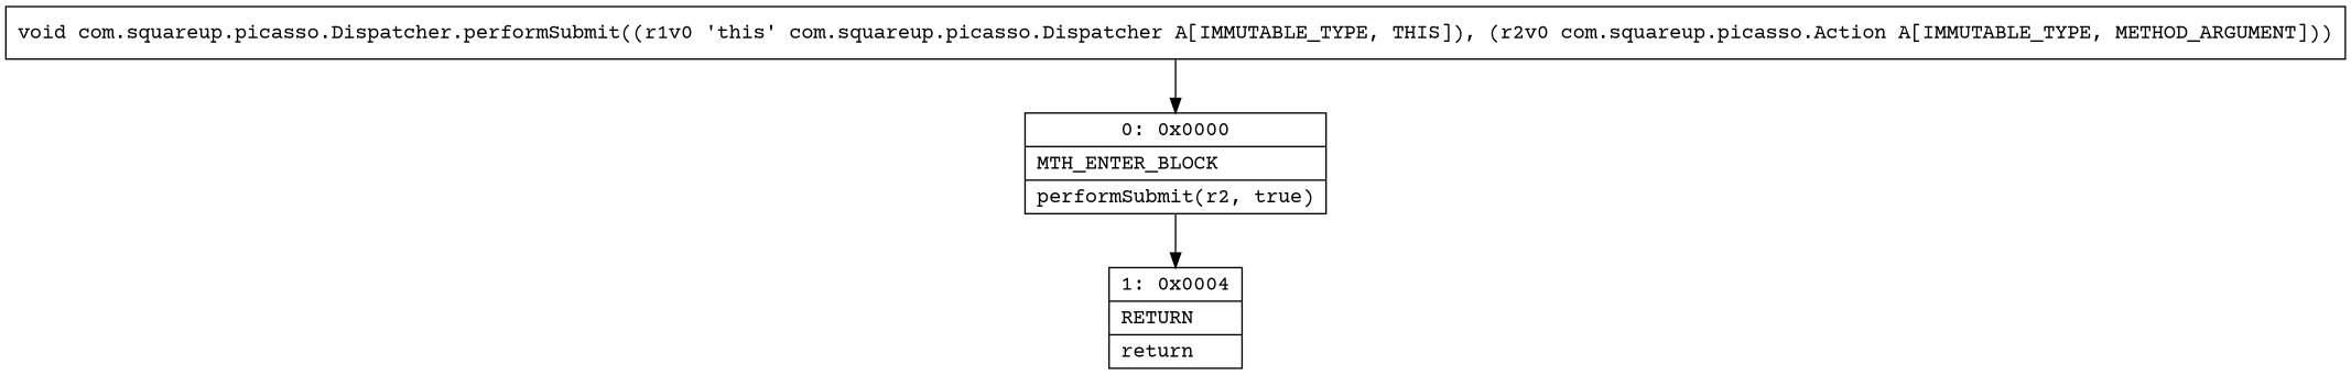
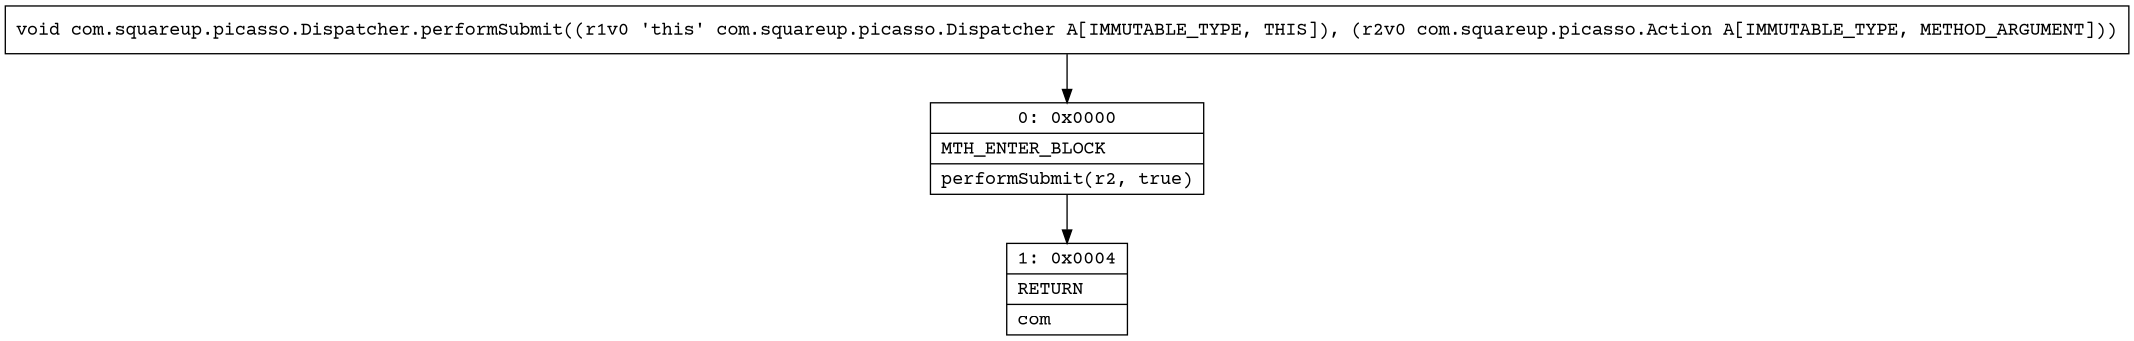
  digraph {
    fontname="Courier Prime"
    node [shape=record fontname="Courier Prime"]
    edge [fontname="Courier Prime"]
    n1 [label="{0\:\ 0x0000|MTH_ENTER_BLOCK\l|performSubmit(r2, true)\l}"]
-   n2 [label="{1\:\ 0x0004|RETURN\l|return\l}"]
+   n2 [label="{1\:\ 0x0004|RETURN\l|com\l}"]
    n3 [label="{void com.squareup.picasso.Dispatcher.performSubmit((r1v0 'this' com.squareup.picasso.Dispatcher A[IMMUTABLE_TYPE, THIS]), (r2v0 com.squareup.picasso.Action A[IMMUTABLE_TYPE, METHOD_ARGUMENT])) }"]
    n1 -> n2
    n3 -> n1
  }
